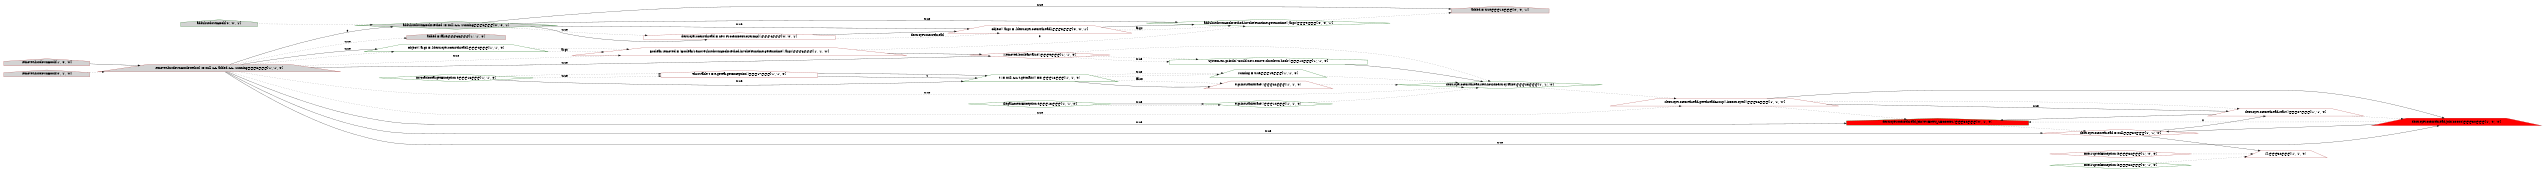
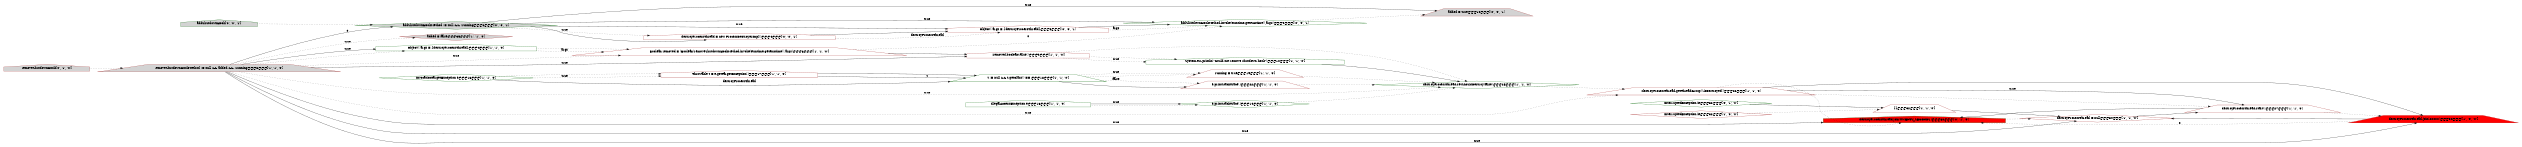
  digraph {
    rankdir=LR
    node [color=brown fillcolor=white shape=house style=filled]
    edge [style=dotted]
    n1 [label="!destroyProcessThread.getThreadGroup().isDestroyed()@@@26@@@['1', '1', '0']" shape=trapezium]
    n2 [color=darkgreen fillcolor=red label="destroyProcessThread.join(TWENTY_SECONDS)@@@30@@@['0', '1', '0']"]
    n3 [fillcolor=red label="destroyProcessThread.join(20000)@@@30@@@['1', '0', '0']" shape=trapezium]
    n4 [label="destroyProcessThread.start()@@@27@@@['1', '1', '0']" shape=trapezium]
    n5 [label="destroyProcessThread = null@@@34@@@['1', '1', '0']" shape=diamond]
-   n6 [color=darkgreen label="IllegalAccessException e@@@13@@@['1', '1', '0']" shape=diamond]
+   n6 [color=darkgreen label="IllegalAccessException e@@@13@@@['1', '1', '0']"]
    n7 [color=darkgreen label="e.printStackTrace()@@@14@@@['1', '1', '0']" shape=diamond]
    n8 [color=darkgreen label="destroyProcessThread.setShouldDestroy(false)@@@25@@@['1', '1', '0']" shape=diamond]
-   n9 [fillcolor=lightgray label="removeShutdownHook['1', '0', '0']"]
    n10 [fillcolor=lightgray label="removeShutdownHookMethod != null && added && !running@@@3@@@['1', '1', '0']" shape=trapezium]
    n11 [color=darkgreen fillcolor=lightgray label="addShutdownHookMethod != null && !running@@@3@@@['0', '0', '1']" shape=diamond]
    n12 [label="Boolean removed = (Boolean)removeShutdownHookMethod.invoke(Runtime.getRuntime(),args)@@@8@@@['1', '1', '0']" shape=trapezium]
-   n13 [label="!removed.booleanValue()@@@9@@@['1', '1', '0']" shape=diamond]
-   n14 [color=darkgreen label="Object(( args = {destroyProcessThread}@@@4@@@['1', '1', '0']" shape=trapezium]
-   n15 [fillcolor=lightgray label="added = false@@@35@@@['1', '1', '0']"]
+   n13 [label="!removed.booleanValue()@@@9@@@['1', '1', '0']"]
+   n14 [color=darkgreen label="Object(( args = {destroyProcessThread}@@@4@@@['1', '1', '0']"]
+   n15 [fillcolor=lightgray label="added = false@@@35@@@['1', '1', '0']" shape=diamond]
    n16 [color=darkgreen fillcolor=lightgray label="addShutdownHook['0', '0', '1']"]
    n17 [color=darkgreen label="addShutdownHookMethod.invoke(Runtime.getRuntime(),args)@@@9@@@['0', '0', '1']" shape=diamond]
-   n18 [fillcolor=lightgray label="added = true@@@10@@@['0', '0', '1']"]
-   n19 [label="Object(( args = {destroyProcessThread}@@@5@@@['0', '0', '1']" shape=trapezium]
+   n18 [fillcolor=lightgray label="added = true@@@10@@@['0', '0', '1']" shape=trapezium]
+   n19 [label="Object(( args = {destroyProcessThread}@@@5@@@['0', '0', '1']"]
    n20 [label="destroyProcessThread = new ProcessDestroyerImpl()@@@4@@@['0', '0', '1']"]
    n21 [label="Throwable t = e.getTargetException()@@@17@@@['1', '1', '0']"]
    n22 [color=darkgreen label="t != null && t.getClass() == @@@18@@@['1', '1', '0']" shape=trapezium]
    n23 [label="e.printStackTrace()@@@22@@@['1', '1', '0']" shape=trapezium]
-   n24 [color=darkgreen label="running = true@@@19@@@['1', '1', '0']" shape=trapezium]
+   n24 [label="running = true@@@19@@@['1', '1', '0']" shape=trapezium]
    n25 [color=darkgreen label="System.err.println(\"Could not remove shutdown hook\")@@@10@@@['1', '1', '0']"]
    n26 [label="InterruptedException ie@@@32@@@['1', '0', '0']" shape=diamond]
    n27 [label="{}@@@32@@@['1', '1', '0']" shape=trapezium]
    n28 [color=darkgreen label="InvocationTargetException e@@@16@@@['1', '1', '0']" shape=diamond]
    n29 [fillcolor=lightgray label="removeShutdownHook['0', '1', '0']"]
    n30 [color=darkgreen label="InterruptedException ie@@@32@@@['0', '1', '0']" shape=diamond]
    n1 -> n2
    n1 -> n3 [style=solid]
    n1 -> n4 [label=true style=solid]
    n1 -> n4
    n2 -> n5
    n3 -> n2 [label=0]
    n3 -> n5 [style=solid]
    n4 -> n2 [style=solid]
    n4 -> n3
    n5 -> n4 [style=solid]
    n6 -> n7
    n6 -> n7 [label=true style=solid]
    n7 -> n8
    n8 -> n1
-   n9 -> n10 [style=solid]
    n10 -> n1 [label=true]
    n10 -> n2 [label=true style=solid]
    n10 -> n3 [label=true style=solid]
    n10 -> n5 [label=true style=solid]
    n10 -> n8 [label=true]
    n10 -> n11 [label=0 style=solid]
    n10 -> n12 [label=true]
    n10 -> n13 [label=true style=solid]
    n10 -> n14 [label=true style=solid]
    n10 -> n14
    n10 -> n15 [label=true]
    n11 -> n17 [label=true style=solid]
    n11 -> n18 [label=true style=solid]
    n11 -> n19 [label=true style=solid]
    n11 -> n20 [label=true]
    n11 -> n20 [style=solid]
    n12 -> n13 [style=solid]
    n12 -> n17 [label=0]
    n13 -> n8
    n13 -> n25 [label=true]
    n13 -> n25
    n14 -> n12 [label=args]
    n14 -> n12
    n16 -> n11
    n17 -> n18
    n19 -> n17 [style=solid]
    n19 -> n17 [label=args]
    n20 -> n19 [label=destroyProcessThread]
    n20 -> n19 [style=solid]
    n21 -> n22 [label=t style=solid]
    n21 -> n22 [style=solid]
    n22 -> n23 [style=solid]
    n22 -> n23 [label=false]
    n22 -> n24 [label=true]
    n22 -> n24
    n23 -> n8
    n24 -> n8
    n25 -> n8 [style=solid]
    n26 -> n27
-   n5 -> n27 [style=solid]
+   n27 -> n5 [style=solid]
    n28 -> n21 [label=true]
    n28 -> n21
-   n28 -> n22 [label=true style=solid]
+   n28 -> n22 [label=destroyProcessThread style=solid]
    n29 -> n10
-   n30 -> n27
+   n30 -> n27 [style=solid]
  }
